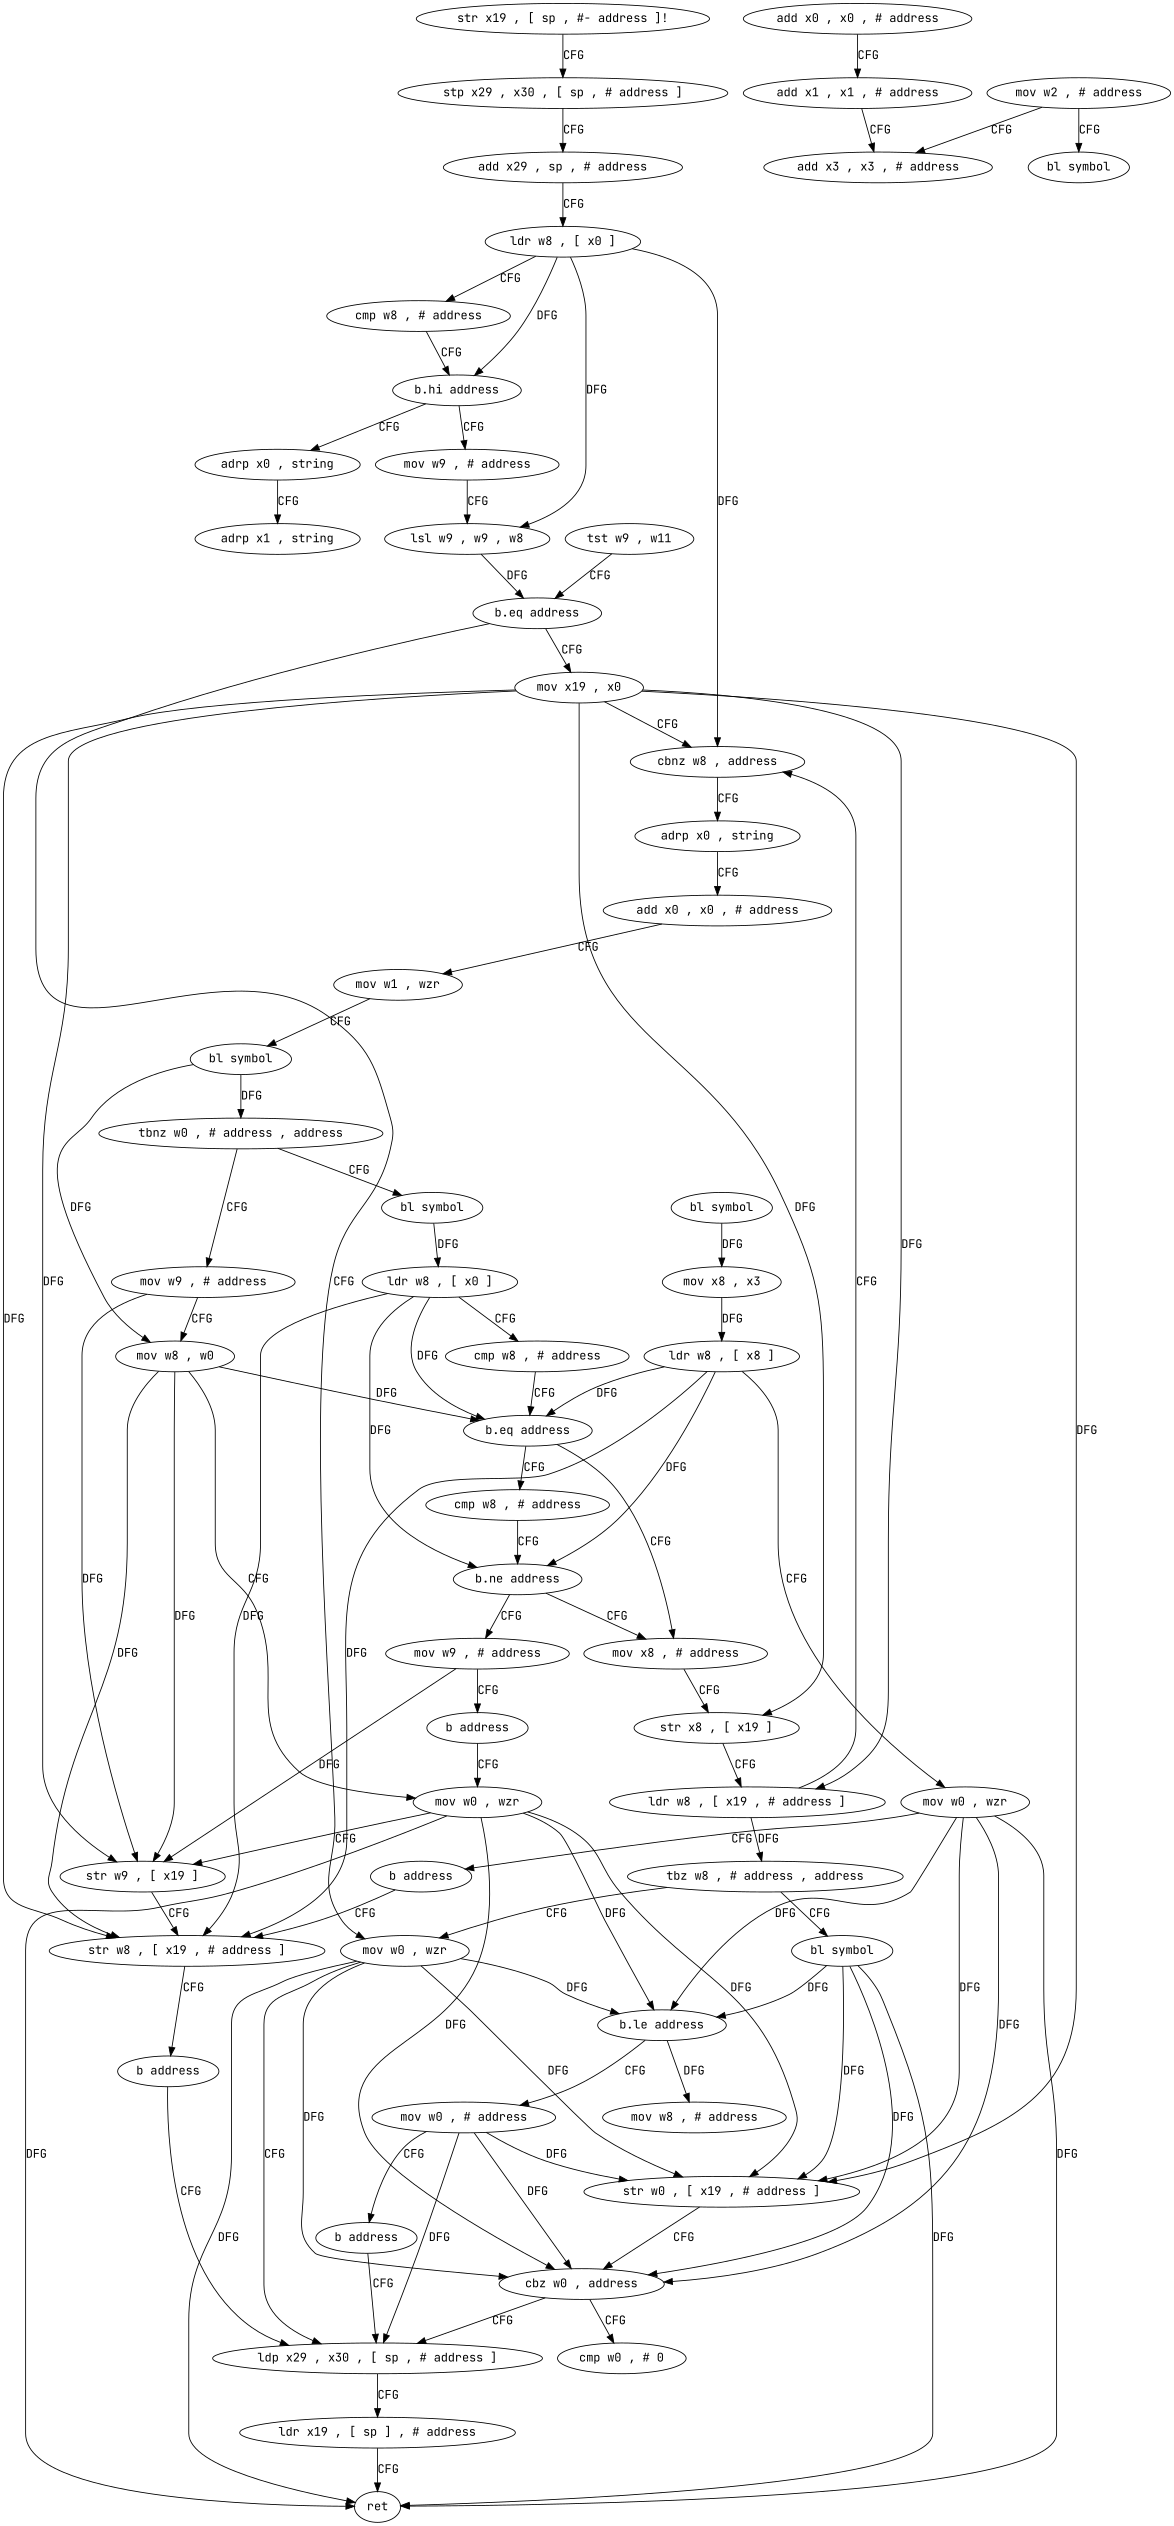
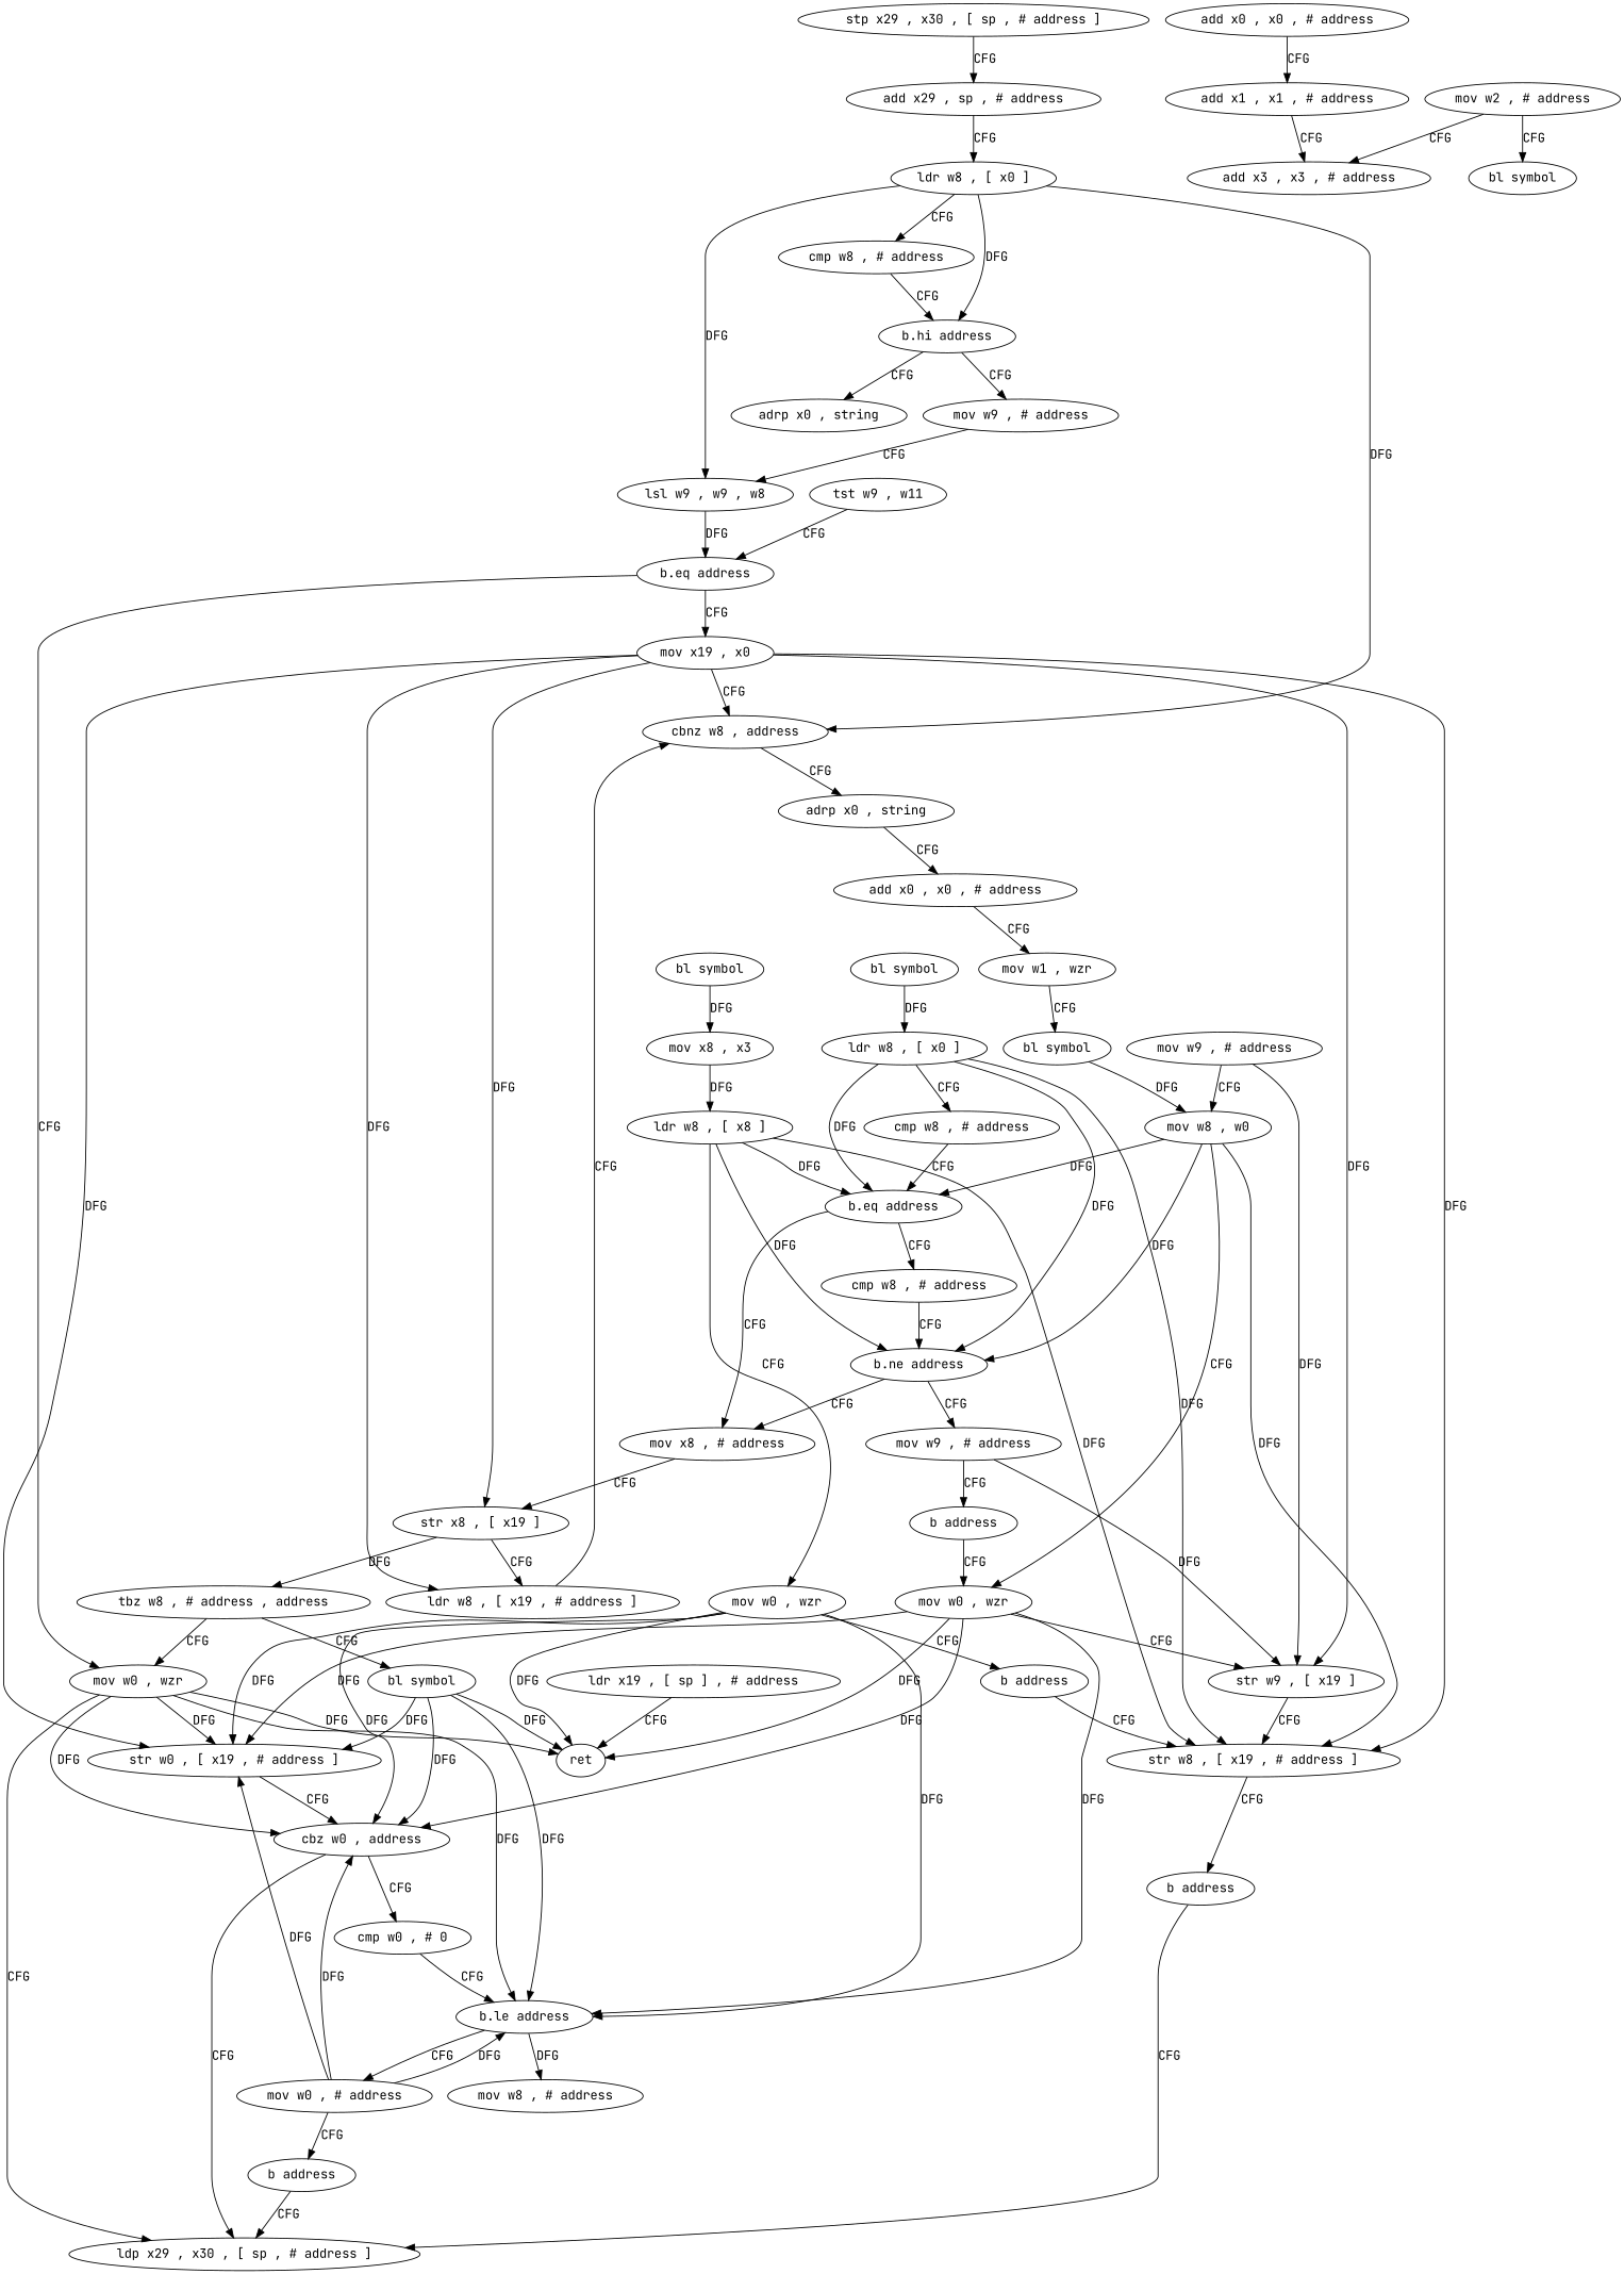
  digraph {
    fontname="JetBrains Mono"
    node [fontname="JetBrains Mono"]
    edge [fontname="JetBrains Mono"]
-   n1 [label="str x19 , [ sp , #- address ]!"]
    n2 [label="stp x29 , x30 , [ sp , # address ]"]
    n3 [label="add x29 , sp , # address"]
    n4 [label="ldr w8 , [ x0 ]"]
    n5 [label="cmp w8 , # address"]
    n6 [label="b.hi address"]
    n7 [label="lsl w9 , w9 , w8"]
    n8 [label="cbnz w8 , address"]
    n9 [label="adrp x0 , string"]
    n10 [label="mov w9 , # address"]
    n11 [label="b.eq address"]
    n12 [label="adrp x0 , string"]
-   n13 [label="adrp x1 , string"]
    n14 [label="add x0 , x0 , # address"]
    n15 [label="add x1 , x1 , # address"]
    n16 [label="add x3 , x3 , # address"]
    n17 [label="mov w2 , # address"]
    n18 [label="bl symbol"]
    n19 [label="mov x19 , x0"]
    n20 [label="mov w0 , wzr"]
    n21 [label="tst w9 , w11"]
    n22 [label="ldr w8 , [ x19 , # address ]"]
    n23 [label="str w0 , [ x19 , # address ]"]
    n24 [label="str x8 , [ x19 ]"]
    n25 [label="str w8 , [ x19 , # address ]"]
    n26 [label="str w9 , [ x19 ]"]
    n27 [label="ldp x29 , x30 , [ sp , # address ]"]
    n28 [label="cbz w0 , address"]
    n29 [label=ret]
    n30 [label="b.le address"]
    n31 [label="tbz w8 , # address , address"]
    n32 [label="b address"]
    n33 [label="ldr x19 , [ sp ] , # address"]
    n34 [label="cmp w0 , # 0"]
    n35 [label="mov w8 , # address"]
    n36 [label="mov w0 , # address"]
    n37 [label="add x0 , x0 , # address"]
    n38 [label="bl symbol"]
    n39 [label="mov w1 , wzr"]
    n40 [label="bl symbol"]
-   n41 [label="tbnz w0 , # address , address"]
    n42 [label="mov w8 , w0"]
    n43 [label="bl symbol"]
    n44 [label="mov w9 , # address"]
    n45 [label="b.eq address"]
    n46 [label="b.ne address"]
    n47 [label="mov w0 , wzr"]
    n48 [label="ldr w8 , [ x0 ]"]
    n49 [label="cmp w8 , # address"]
    n50 [label="mov x8 , # address"]
    n51 [label="cmp w8 , # address"]
    n52 [label="mov w9 , # address"]
    n53 [label="b address"]
    n54 [label="b address"]
    n55 [label="bl symbol"]
    n56 [label="mov x8 , x3"]
    n57 [label="ldr w8 , [ x8 ]"]
    n58 [label="mov w0 , wzr"]
    n59 [label="b address"]
-   n1 -> n2 [label=CFG]
    n2 -> n3 [label=CFG]
    n3 -> n4 [label=CFG]
    n4 -> n5 [label=CFG]
    n4 -> n6 [label=DFG]
    n4 -> n7 [label=DFG]
    n4 -> n8 [label=DFG]
    n5 -> n6 [label=CFG]
    n6 -> n9 [label=CFG]
    n6 -> n10 [label=CFG]
    n7 -> n11 [label=DFG]
    n8 -> n12 [label=CFG]
-   n9 -> n13 [label=CFG]
    n10 -> n7 [label=CFG]
    n11 -> n19 [label=CFG]
    n11 -> n20 [label=CFG]
    n12 -> n37 [label=CFG]
    n14 -> n15 [label=CFG]
    n15 -> n16 [label=CFG]
    n17 -> n16 [label=CFG]
    n17 -> n18 [label=CFG]
    n19 -> n8 [label=CFG]
    n19 -> n22 [label=DFG]
    n19 -> n23 [label=DFG]
    n19 -> n24 [label=DFG]
    n19 -> n25 [label=DFG]
    n19 -> n26 [label=DFG]
    n20 -> n23 [label=DFG]
    n20 -> n27 [label=CFG]
    n20 -> n28 [label=DFG]
    n20 -> n29 [label=DFG]
    n20 -> n30 [label=DFG]
    n21 -> n11 [label=CFG]
    n22 -> n8 [label=CFG]
-   n22 -> n31 [label=DFG]
+   n24 -> n31 [label=DFG]
    n23 -> n28 [label=CFG]
    n24 -> n22 [label=CFG]
    n25 -> n32 [label=CFG]
    n26 -> n25 [label=CFG]
-   n27 -> n33 [label=CFG]
    n28 -> n27 [label=CFG]
    n28 -> n34 [label=CFG]
    n30 -> n35 [label=DFG]
    n30 -> n36 [label=CFG]
    n31 -> n20 [label=CFG]
    n31 -> n38 [label=CFG]
    n32 -> n27 [label=CFG]
    n33 -> n29 [label=CFG]
+   n34 -> n30 [label=CFG]
    n36 -> n23 [label=DFG]
    n36 -> n28 [label=DFG]
-   n36 -> n27 [label=DFG]
+   n36 -> n30 [label=DFG]
    n36 -> n53 [label=CFG]
    n37 -> n39 [label=CFG]
    n38 -> n23 [label=DFG]
    n38 -> n28 [label=DFG]
    n38 -> n29 [label=DFG]
    n38 -> n30 [label=DFG]
    n39 -> n40 [label=CFG]
-   n40 -> n41 [label=DFG]
    n40 -> n42 [label=DFG]
-   n41 -> n43 [label=CFG]
-   n41 -> n44 [label=CFG]
    n42 -> n25 [label=DFG]
    n42 -> n45 [label=DFG]
-   n42 -> n26 [label=DFG]
+   n42 -> n46 [label=DFG]
    n42 -> n47 [label=CFG]
    n43 -> n48 [label=DFG]
    n44 -> n26 [label=DFG]
    n44 -> n42 [label=CFG]
    n45 -> n50 [label=CFG]
    n45 -> n51 [label=CFG]
    n46 -> n50 [label=CFG]
    n46 -> n52 [label=CFG]
    n47 -> n23 [label=DFG]
    n47 -> n26 [label=CFG]
    n47 -> n28 [label=DFG]
    n47 -> n29 [label=DFG]
    n47 -> n30 [label=DFG]
    n48 -> n25 [label=DFG]
    n48 -> n45 [label=DFG]
    n48 -> n46 [label=DFG]
    n48 -> n49 [label=CFG]
    n49 -> n45 [label=CFG]
    n50 -> n24 [label=CFG]
    n51 -> n46 [label=CFG]
    n52 -> n26 [label=DFG]
    n52 -> n54 [label=CFG]
    n53 -> n27 [label=CFG]
    n54 -> n47 [label=CFG]
    n55 -> n56 [label=DFG]
    n56 -> n57 [label=DFG]
    n57 -> n25 [label=DFG]
    n57 -> n45 [label=DFG]
    n57 -> n46 [label=DFG]
    n57 -> n58 [label=CFG]
    n58 -> n23 [label=DFG]
    n58 -> n28 [label=DFG]
    n58 -> n29 [label=DFG]
    n58 -> n30 [label=DFG]
    n58 -> n59 [label=CFG]
    n59 -> n25 [label=CFG]
  }
